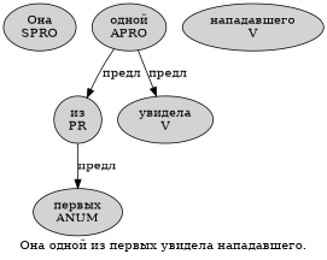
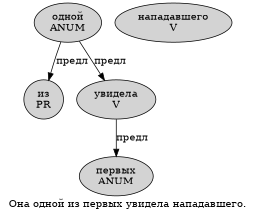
  digraph {
    label="Она одной из первых увидела нападавшего."
    node [fillcolor=lightgray penwidth=1 shape=ellipse style=filled]
-   n1 [label="Она\nSPRO"]
-   n2 [label="одной\nAPRO"]
+   n2 [label="одной\nANUM"]
    n3 [label="из\nPR"]
    n4 [label="увидела\nV"]
    n5 [label="первых\nANUM"]
    n6 [label="нападавшего\nV"]
    n2 -> n3 [label="предл"]
    n2 -> n4 [label="предл"]
-   n3 -> n5 [label="предл"]
+   n4 -> n5 [label="предл"]
  }
